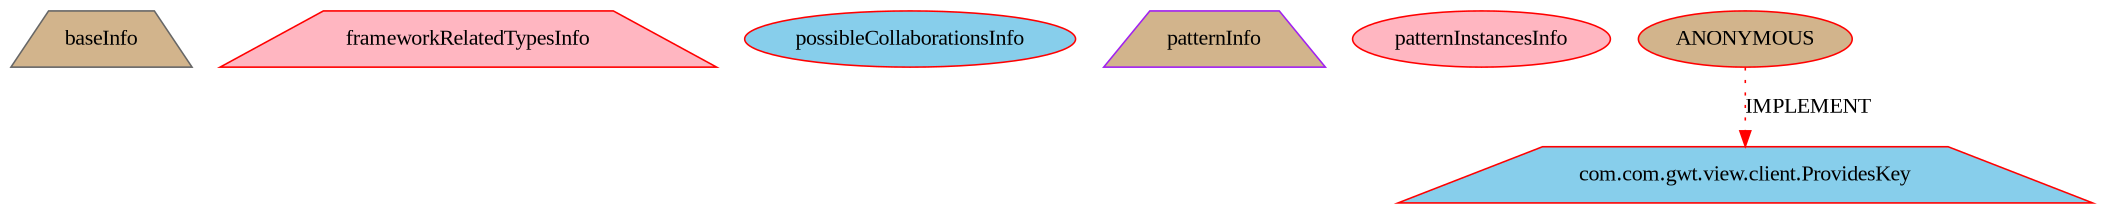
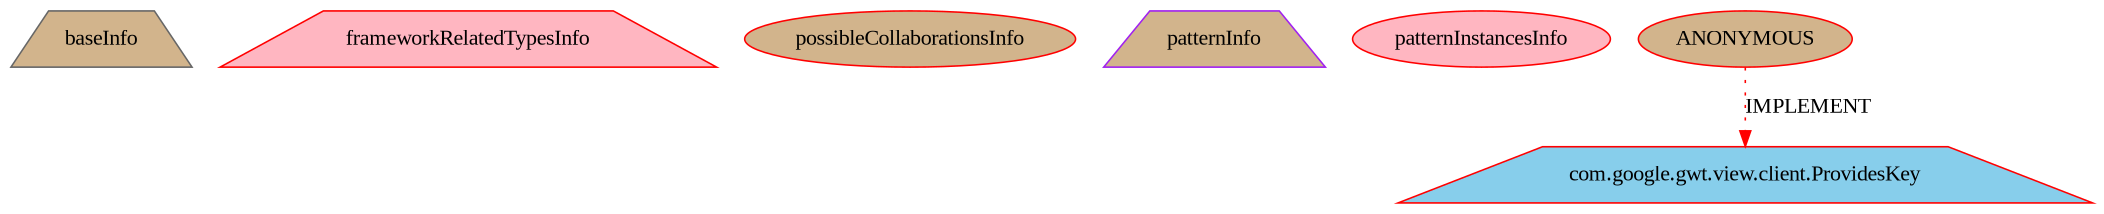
  digraph {
    fontname="Liberation Serif"
    node [style=filled fillcolor=tan color=red shape=trapezium fontname="Liberation Serif"]
    baseInfo [category=pattern graphId=1681 isAnonymous=true possibleRelation=false color=gray40]
    frameworkRelatedTypesInfo [0="com.google.gwt.view.client.ProvidesKey" fillcolor=lightpink]
-   possibleCollaborationsInfo [fillcolor=skyblue shape=ellipse]
+   possibleCollaborationsInfo [shape=ellipse]
    patternInfo [frequency=2.0 patternRootClient=0 color=purple]
    patternInstancesInfo [0="rdomingonl-layoutTest~/rdomingonl-layoutTest/layoutTest-master/src/main/java/nl/tc/rd/exp/layouttest/client/buildingblock/flowlayoutcontainer/FlowLayoutContainerBB.java~com.google.gwt.user.client.ui.Widget getPropertiesWidget()~4336" 1="kospiotr-gwt-layout-designer~/kospiotr-gwt-layout-designer/gwt-layout-designer-master/src/main/java/pl/pkosmowski/gxtshowcase/client/navigator/NavigationComponent.java~com.sencha.gxt.data.shared.ModelKeyProvider createModelKeyProvider()~3425" fillcolor=lightpink shape=ellipse]
-   n6 [isFrameworkType=false label="com.com.gwt.view.client.ProvidesKey" vertexType=FRAMEWORK_INTERFACE_TYPE fillcolor=skyblue]
+   n6 [isFrameworkType=false label="com.google.gwt.view.client.ProvidesKey" vertexType=FRAMEWORK_INTERFACE_TYPE fillcolor=skyblue]
    n7 [isFrameworkType=false label=ANONYMOUS vertexType=ROOT_ANONYMOUS_DECLARATION shape=ellipse]
    n7 -> n6 [color=red label=IMPLEMENT style=dotted fontname="Liberation Serif"]
  }
